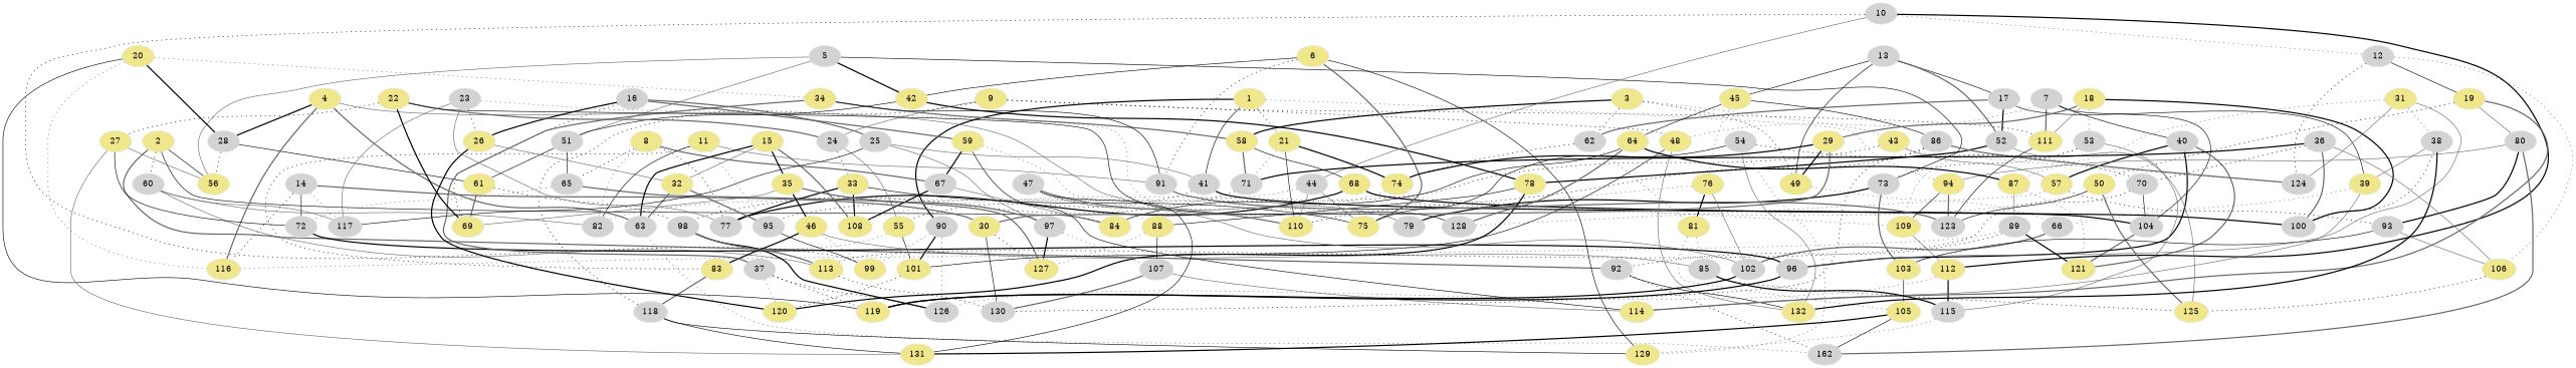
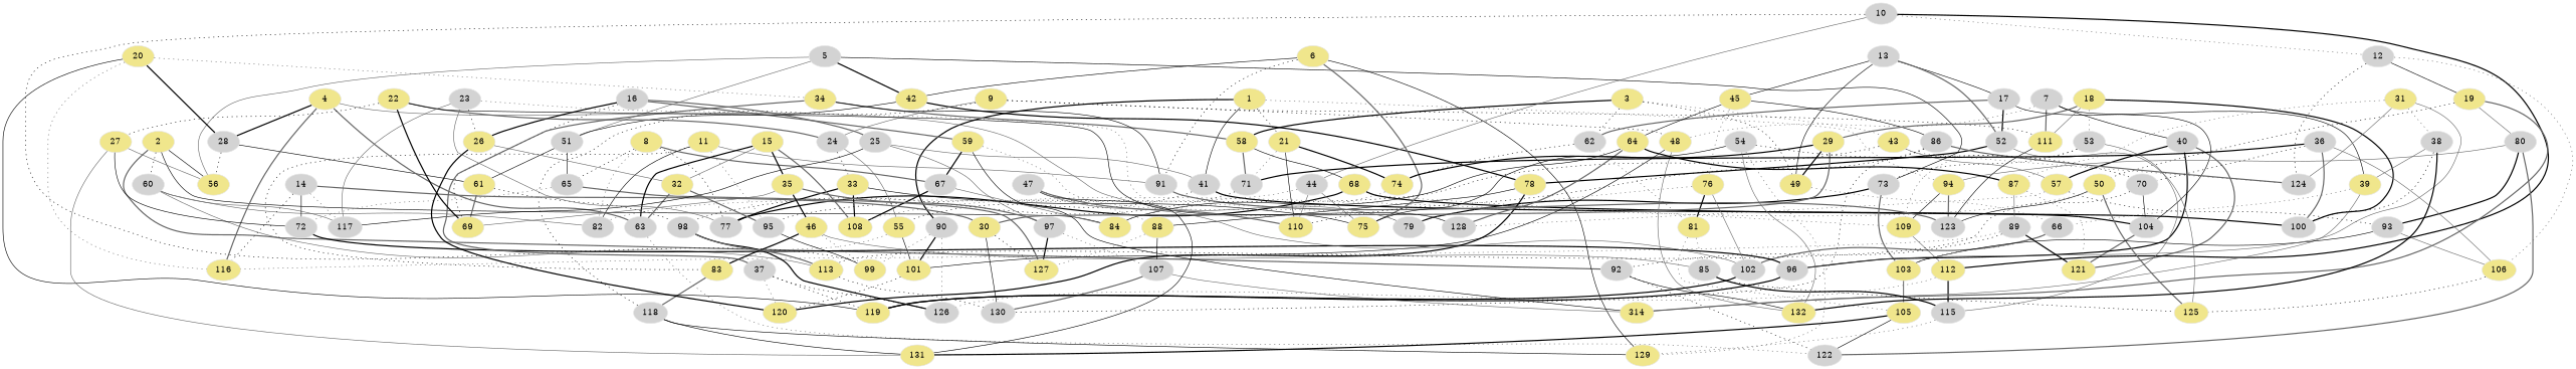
  graph {
    node [color=gray90 fillcolor=khaki style=filled]
    edge [color=black style=solid]
    1
    21
    41 [fillcolor=lightgrey]
    90 [fillcolor=lightgrey]
    94
    71 [fillcolor=lightgrey]
    74
    110
    104 [fillcolor=lightgrey]
    55
    99
    126 [fillcolor=lightgrey]
    101
    123 [fillcolor=lightgrey]
    109
    2
    56
    60 [fillcolor=lightgrey]
    84
    92 [fillcolor=lightgrey]
    82 [fillcolor=lightgrey]
    117 [fillcolor=lightgrey]
    113
    132
-   122 [fillcolor=lightgrey label=162]
+   122 [fillcolor=lightgrey]
    3
    43
    49
    58
    62 [fillcolor=lightgrey]
    95 [fillcolor=lightgrey]
    124 [fillcolor=lightgrey]
    57
    66 [fillcolor=lightgrey]
    68
    81
    28 [fillcolor=lightgrey]
    4
    63 [fillcolor=lightgrey]
    79 [fillcolor=lightgrey]
    116
    61
    5 [fillcolor=lightgrey]
    42
    51 [fillcolor=lightgrey]
    73 [fillcolor=lightgrey]
    78
    65 [fillcolor=lightgrey]
    103
    6
    75
    91 [fillcolor=lightgrey]
    129
    7 [fillcolor=lightgrey]
    40 [fillcolor=lightgrey]
    48
    111
    96 [fillcolor=lightgrey]
    121
    8
    67 [fillcolor=lightgrey]
    77 [fillcolor=lightgrey]
    72 [fillcolor=lightgrey]
    127
    108
    9
    24 [fillcolor=lightgrey]
    118 [fillcolor=lightgrey]
    33
    131
    10 [fillcolor=lightgrey]
    12 [fillcolor=lightgrey]
    44 [fillcolor=lightgrey]
    112
    19
    106
    115 [fillcolor=lightgrey]
    11
    83
    50
    80 [fillcolor=lightgrey]
-   114
+   114 [label=314]
    125
    13 [fillcolor=lightgrey]
    17 [fillcolor=lightgrey]
    45
    52 [fillcolor=lightgrey]
    39
    64
    76
    86 [fillcolor=lightgrey]
    14 [fillcolor=lightgrey]
    30
    130 [fillcolor=lightgrey]
    15
    32
    35
    69
    97 [fillcolor=lightgrey]
    46
    16 [fillcolor=lightgrey]
    25 [fillcolor=lightgrey]
    26
    59
    120
    18
    29
    53 [fillcolor=lightgrey]
    100 [fillcolor=lightgrey]
    93 [fillcolor=lightgrey]
    20
    34
    119
    37 [fillcolor=lightgrey]
    98 [fillcolor=lightgrey]
    22
    27
    128 [fillcolor=lightgrey]
    23 [fillcolor=lightgrey]
    107 [fillcolor=lightgrey]
    31
    38 [fillcolor=lightgrey]
    87
    89 [fillcolor=lightgrey]
    85 [fillcolor=lightgrey]
    36 [fillcolor=lightgrey]
    70 [fillcolor=lightgrey]
    102 [fillcolor=lightgrey]
    88
    47 [fillcolor=lightgrey]
    54 [fillcolor=lightgrey]
    105
    1 -- 21 [style=dotted]
    1 -- 41
    1 -- 90 [style=bold]
    1 -- 94 [color=gray40 style=dotted]
    21 -- 71 [color=gray40 style=dotted]
    21 -- 74 [style=bold]
    21 -- 110
    41 -- 104 [style=bold]
    41 -- 55 [style=dotted]
    90 -- 99 [color=gray40 style=dotted]
    90 -- 126 [color=gray40 style=dotted]
    90 -- 101 [style=bold]
    94 -- 123 [color=gray40 style=bold]
    94 -- 109
    71 -- 98 [style=dotted]
    74 -- 84 [color=gray40 style=dotted]
    104 -- 121 [color=gray40 style=bold]
    55 -- 101
    55 -- 83 [color=gray40 style=dotted]
    101 -- 120 [style=dotted]
    109 -- 112 [color=gray40]
    2 -- 56
    2 -- 60 [style=dotted]
    2 -- 84
    2 -- 92 [color=gray40 style=bold]
    60 -- 82 [color=gray40]
    60 -- 117 [color=gray40]
    60 -- 113 [color=gray40]
    92 -- 132
    92 -- 122 [style=dotted]
    113 -- 130 [style=dotted]
    3 -- 43 [color=gray40 style=dotted]
    3 -- 49 [style=dotted]
    3 -- 58 [style=bold]
    3 -- 62 [style=dotted]
    43 -- 95 [style=dotted]
    43 -- 124 [color=gray40 style=dotted]
    43 -- 57 [color=gray40]
    49 -- 66 [color=gray40 style=dotted]
    58 -- 71 [color=gray40 style=bold]
    58 -- 68
    62 -- 74 [style=dotted]
    62 -- 81 [color=gray40 style=dotted]
    95 -- 99
    57 -- 93 [style=dotted]
    57 -- 128 [color=gray40 style=dotted]
    66 -- 103 [color=gray40 style=dotted]
    66 -- 102 [color=gray40 style=bold]
    68 -- 109 [color=gray40 style=dotted]
    68 -- 77 [style=bold]
    68 -- 100 [style=bold]
    81 -- 85 [color=gray40 style=dotted]
    81 -- 105 [color=gray40 style=dotted]
    28 -- 56 [style=dotted]
    28 -- 61
    4 -- 28 [style=bold]
    4 -- 63 [color=gray40 style=bold]
    4 -- 79 [color=gray40]
    4 -- 116 [color=gray40 style=bold]
    63 -- 122 [color=gray40 style=dotted]
    61 -- 69 [color=gray40 style=bold]
    61 -- 98 [style=dotted]
    5 -- 56 [color=gray40]
    5 -- 42 [style=bold]
    5 -- 51 [color=gray40]
    5 -- 73
    42 -- 51
    42 -- 78 [style=bold]
    51 -- 61
    51 -- 65
    73 -- 79 [style=bold]
    73 -- 103 [color=gray40 style=bold]
    78 -- 120 [style=bold]
    78 -- 88
    65 -- 72 [color=gray40 style=dotted]
    65 -- 127 [color=gray40 style=bold]
    103 -- 105
    6 -- 42
    6 -- 75 [color=gray40 style=bold]
    6 -- 91 [style=dotted]
    6 -- 129
    91 -- 123 [color=gray40 style=bold]
    7 -- 104
    7 -- 40
    7 -- 48 [color=gray40 style=dotted]
    7 -- 111 [color=gray40 style=bold]
    40 -- 57 [style=bold]
    40 -- 96 [style=bold]
    40 -- 121 [color=gray40 style=bold]
    48 -- 101
    48 -- 132 [color=gray40]
    111 -- 123
    96 -- 119 [style=bold]
    8 -- 82 [color=gray40 style=dotted]
    8 -- 65 [style=dotted]
    8 -- 67 [color=gray40 style=bold]
    8 -- 77 [style=dotted]
    67 -- 84 [color=gray40]
    67 -- 108 [style=bold]
    72 -- 96 [style=bold]
    9 -- 48 [style=dotted]
    9 -- 111 [style=dotted]
    9 -- 24 [color=gray40]
    9 -- 118 [style=dotted]
    24 -- 55 [color=gray40]
    24 -- 33 [style=dotted]
    118 -- 129
    118 -- 131
    33 -- 75
    33 -- 77 [style=bold]
    33 -- 108 [style=bold]
    10 -- 99 [style=dotted]
    10 -- 12 [color=gray40 style=dotted]
    10 -- 44 [color=gray40]
    10 -- 112 [style=bold]
    12 -- 124 [style=dotted]
    12 -- 19
    12 -- 106 [color=gray40 style=dotted]
    44 -- 110 [color=gray40]
    44 -- 82 [color=gray40 style=dotted]
    44 -- 75 [color=gray40]
    112 -- 126 [color=gray40 style=dotted]
    112 -- 115 [style=bold]
    19 -- 50 [style=dotted]
    19 -- 80 [color=gray40]
    19 -- 114 [color=gray40 style=bold]
    106 -- 125 [style=dotted]
    115 -- 129 [color=gray40 style=dotted]
    11 -- 82
    11 -- 95 [color=gray40 style=dotted]
    11 -- 91 [color=gray40]
    11 -- 83 [style=dotted]
    83 -- 118 [color=gray40 style=bold]
    50 -- 123
    50 -- 108 [color=gray40 style=dotted]
    50 -- 125 [color=gray40 style=bold]
    80 -- 94 [color=gray40]
    80 -- 122 [color=gray40 style=bold]
    80 -- 93 [style=bold]
    13 -- 49
    13 -- 17
    13 -- 45
    13 -- 52 [color=gray40 style=bold]
    17 -- 62 [color=gray40 style=bold]
    17 -- 52 [style=bold]
    17 -- 39
    45 -- 64
    45 -- 76 [color=gray40 style=dotted]
    45 -- 86
    52 -- 78 [style=bold]
    52 -- 125 [color=gray40]
    39 -- 66 [color=gray40 style=dotted]
    39 -- 114 [color=gray40]
    64 -- 84
    64 -- 128 [color=gray40 style=bold]
    64 -- 87 [style=bold]
    76 -- 81 [style=bold]
    76 -- 79 [color=gray40 style=dotted]
    76 -- 102 [color=gray40]
    86 -- 110 [style=dotted]
    86 -- 124 [color=gray40 style=bold]
    86 -- 130 [style=dotted]
    14 -- 117 [color=gray40 style=dotted]
    14 -- 116 [style=dotted]
    14 -- 72
    14 -- 30 [color=gray40 style=bold]
    30 -- 127 [style=dotted]
    30 -- 130
    15 -- 63 [style=bold]
    15 -- 108 [color=gray40 style=bold]
    15 -- 32 [color=gray40]
    15 -- 35 [style=bold]
    32 -- 95 [color=gray40 style=bold]
    32 -- 63 [color=gray40 style=bold]
    35 -- 69 [color=gray40]
    35 -- 97 [color=gray40 style=bold]
    35 -- 46 [style=bold]
    97 -- 127 [style=bold]
    97 -- 107 [color=gray40 style=dotted]
    46 -- 99 [color=gray40 style=dotted]
    46 -- 83 [style=bold]
    46 -- 85 [color=gray40]
    16 -- 69 [style=dotted]
    16 -- 25 [color=gray40 style=bold]
    16 -- 26 [style=bold]
    16 -- 59 [color=gray40 style=bold]
    25 -- 41 [color=gray40]
    25 -- 117
    25 -- 97 [color=gray40]
    26 -- 32 [color=gray40]
    26 -- 120 [style=bold]
    59 -- 79 [color=gray40 style=dotted]
    59 -- 67 [style=bold]
    59 -- 114
    18 -- 111 [color=gray40]
    18 -- 29 [color=gray40 style=bold]
    18 -- 53 [color=gray40 style=dotted]
    18 -- 100 [style=bold]
    29 -- 74 [style=bold]
    29 -- 49 [style=bold]
    29 -- 30 [color=gray40 style=bold]
    53 -- 109 [color=gray40 style=dotted]
    53 -- 73 [style=dotted]
    53 -- 115 [color=gray40]
    93 -- 103
    93 -- 106 [color=gray40]
    20 -- 28 [style=bold]
    20 -- 116 [color=gray40 style=dotted]
    20 -- 34 [color=gray40 style=dotted]
    20 -- 119
    34 -- 58 [color=gray40 style=bold]
    34 -- 91
    34 -- 37 [color=gray40 style=bold]
    37 -- 126 [style=dotted]
    37 -- 120 [color=gray40 style=dotted]
    37 -- 119 [style=dotted]
    98 -- 126 [style=bold]
    98 -- 113 [color=gray40 style=bold]
    22 -- 24 [color=gray40 style=bold]
    22 -- 69 [style=bold]
    22 -- 27 [style=dotted]
    22 -- 128
    27 -- 56 [color=gray40]
    27 -- 72
    27 -- 131 [color=gray40]
    23 -- 117 [color=gray40]
    23 -- 77 [color=gray40]
    23 -- 26 [style=dotted]
    23 -- 128 [color=gray40 style=dotted]
    107 -- 114 [color=gray40]
    107 -- 130 [color=gray40 style=bold]
    31 -- 124 [color=gray40]
    31 -- 96 [color=gray40]
    31 -- 38 [color=gray40 style=dotted]
    31 -- 87 [color=gray40 style=dotted]
    38 -- 132 [style=bold]
    38 -- 39 [color=gray40]
    38 -- 100 [style=dotted]
    87 -- 121 [color=gray40 style=dotted]
    87 -- 89 [color=gray40]
    89 -- 92 [style=dotted]
    89 -- 116 [color=gray40 style=dotted]
    89 -- 121 [style=bold]
    85 -- 115 [style=bold]
    85 -- 125 [style=dotted]
    36 -- 71 [style=bold]
    36 -- 106 [color=gray40]
    36 -- 100 [color=gray40 style=bold]
    36 -- 70 [style=dotted]
    70 -- 104
    70 -- 113 [style=dotted]
    102 -- 119 [style=bold]
    88 -- 127 [color=gray40 style=dotted]
    88 -- 107
    47 -- 110 [color=gray40 style=bold]
    47 -- 131
    47 -- 102 [color=gray40]
    47 -- 88 [color=gray40 style=dotted]
    54 -- 132 [color=gray40]
    54 -- 75
    54 -- 129 [color=gray40 style=dotted]
    54 -- 70 [style=dotted]
    105 -- 122
    105 -- 131 [style=bold]
  }
